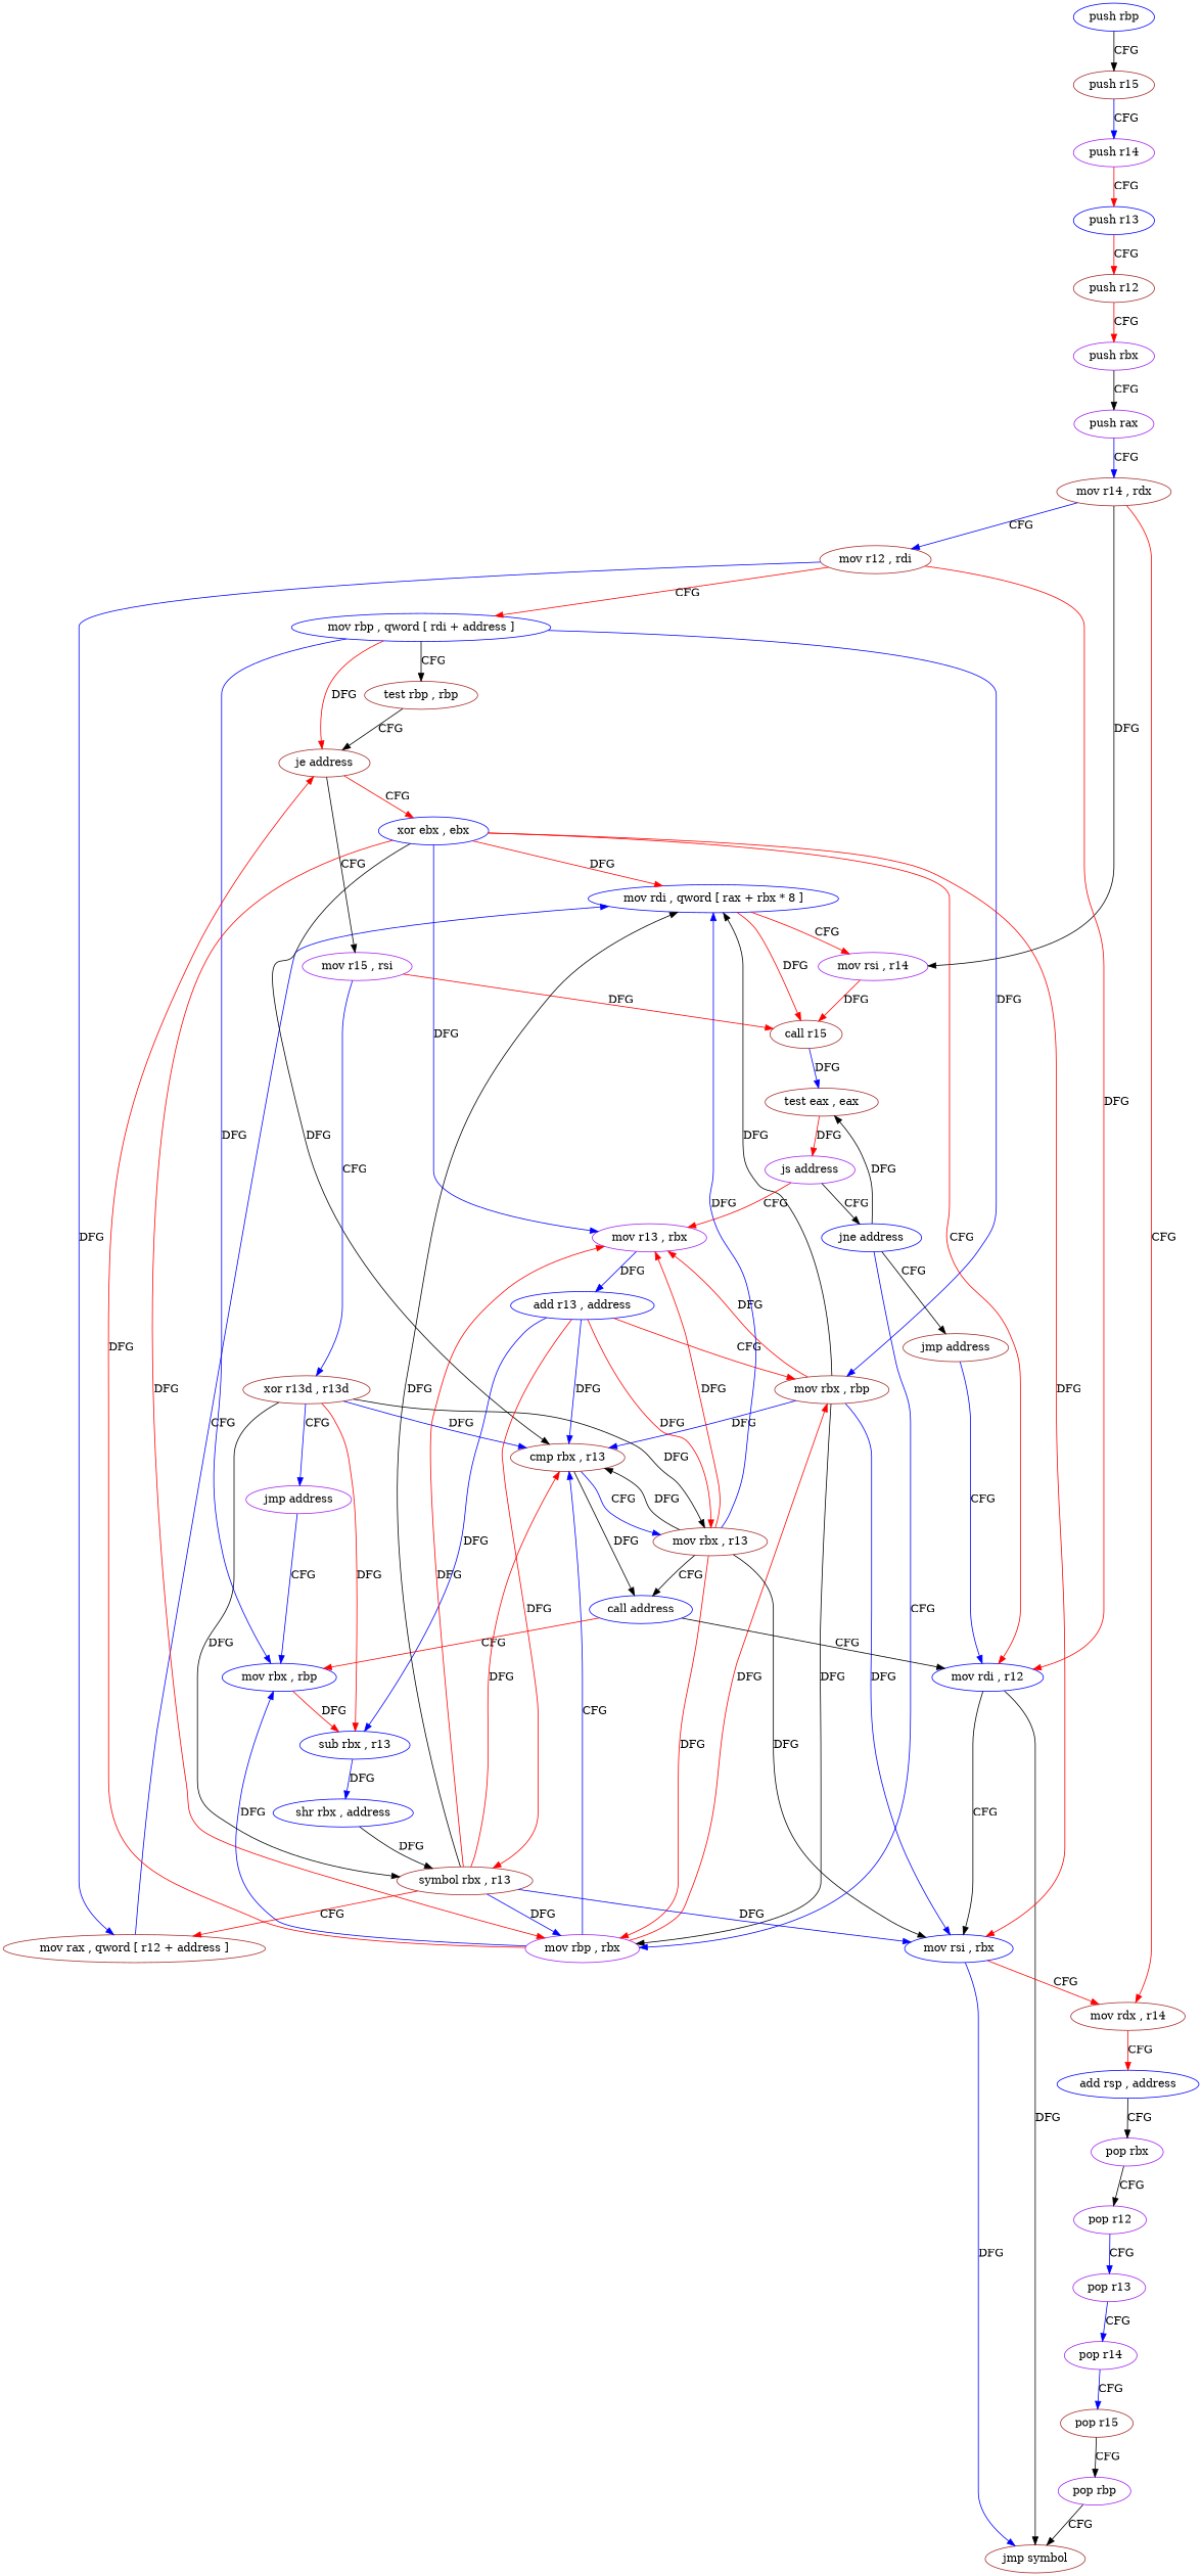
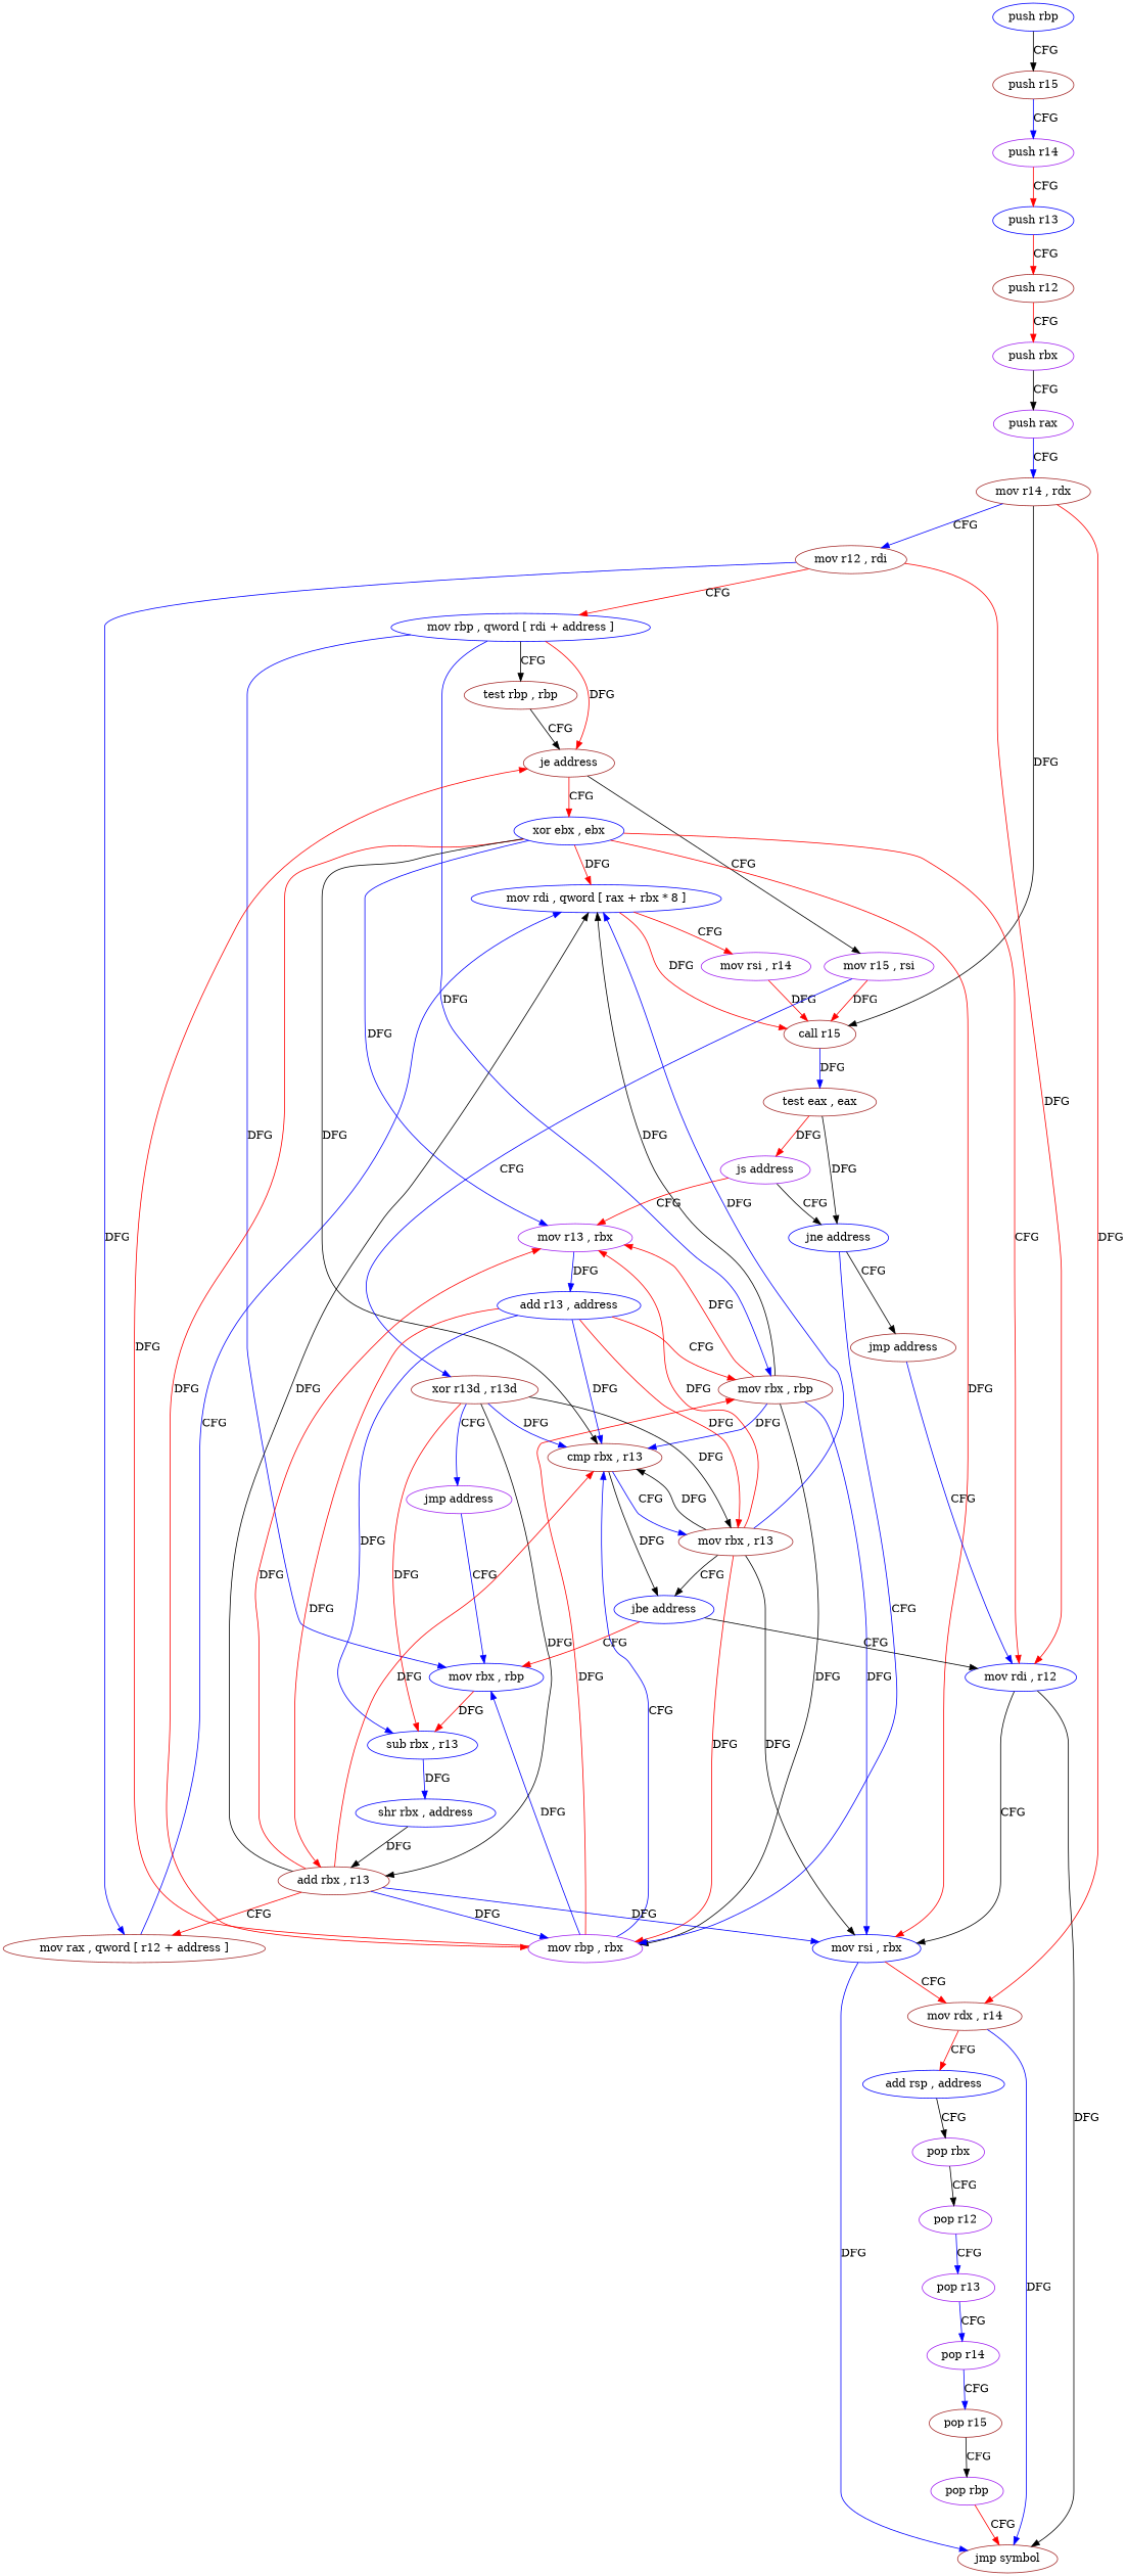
  digraph {
    node [color=brown]
    edge [color=red]
    n1 [color=blue label="push rbp"]
    n2 [label="push r15"]
    n3 [color=purple label="push r14"]
    n4 [color=blue label="push r13"]
    n5 [label="push r12"]
    n6 [color=purple label="push rbx"]
    n7 [color=purple label="push rax"]
    n8 [label="mov r14 , rdx"]
    n9 [label="mov r12 , rdi"]
    n10 [color=purple label="mov rsi , r14"]
    n11 [label="mov rdx , r14"]
    n12 [color=blue label="mov rbp , qword [ rdi + address ]"]
    n13 [color=blue label="mov rdi , r12"]
    n14 [label="mov rax , qword [ r12 + address ]"]
    n15 [label="call r15"]
    n16 [label="jmp symbol"]
    n17 [color=blue label="add rsp , address"]
    n18 [label="test rbp , rbp"]
    n19 [label="je address"]
    n20 [color=blue label="mov rbx , rbp"]
    n21 [label="mov rbx , rbp"]
    n22 [color=blue label="mov rsi , rbx"]
    n23 [color=blue label="mov rdi , qword [ rax + rbx * 8 ]"]
    n24 [color=blue label="xor ebx , ebx"]
    n25 [color=purple label="mov r15 , rsi"]
    n26 [color=blue label="sub rbx , r13"]
    n27 [color=purple label="mov r13 , rbx"]
    n28 [color=purple label="mov rbp , rbx"]
    n29 [label="cmp rbx , r13"]
    n30 [label="xor r13d , r13d"]
    n31 [color=blue label="add r13 , address"]
    n32 [label="mov rbx , r13"]
-   n33 [color=blue label="call address"]
+   n33 [color=blue label="jbe address"]
    n34 [color=purple label="jmp address"]
-   n35 [label="symbol rbx , r13"]
+   n35 [label="add rbx , r13"]
    n36 [label="test eax , eax"]
    n37 [color=blue label="shr rbx , address"]
    n38 [color=purple label="js address"]
    n39 [color=blue label="jne address"]
    n40 [label="jmp address"]
    n41 [color=purple label="pop rbx"]
    n42 [color=purple label="pop r12"]
    n43 [color=purple label="pop r13"]
    n44 [color=purple label="pop r14"]
    n45 [label="pop r15"]
    n46 [color=purple label="pop rbp"]
    n1 -> n2 [color=black label=CFG]
    n2 -> n3 [color=blue label=CFG]
    n3 -> n4 [label=CFG]
    n4 -> n5 [label=CFG]
    n5 -> n6 [label=CFG]
    n6 -> n7 [color=black label=CFG]
    n7 -> n8 [color=blue label=CFG]
    n8 -> n9 [color=blue label=CFG]
-   n8 -> n10 [color=black label=DFG]
-   n8 -> n11 [label=CFG]
+   n8 -> n15 [color=black label=DFG]
+   n8 -> n11 [label=DFG]
    n9 -> n12 [label=CFG]
    n9 -> n13 [label=DFG]
    n9 -> n14 [color=blue label=DFG]
    n10 -> n15 [label=DFG]
+   n11 -> n16 [color=blue label=DFG]
    n11 -> n17 [label=CFG]
    n12 -> n18 [color=black label=CFG]
    n12 -> n19 [label=DFG]
    n12 -> n20 [color=blue label=DFG]
    n12 -> n21 [color=blue label=DFG]
    n13 -> n16 [color=black label=DFG]
    n13 -> n22 [color=black label=CFG]
    n14 -> n23 [color=blue label=CFG]
    n15 -> n36 [color=blue label=DFG]
    n17 -> n41 [color=black label=CFG]
    n18 -> n19 [color=black label=CFG]
    n19 -> n24 [label=CFG]
    n19 -> n25 [color=black label=CFG]
    n20 -> n26 [label=DFG]
    n21 -> n22 [color=blue label=DFG]
    n21 -> n23 [color=black label=DFG]
    n21 -> n27 [label=DFG]
    n21 -> n28 [color=black label=DFG]
    n21 -> n29 [color=blue label=DFG]
    n22 -> n11 [label=CFG]
    n22 -> n16 [color=blue label=DFG]
    n23 -> n10 [label=CFG]
    n23 -> n15 [label=DFG]
    n24 -> n13 [label=CFG]
    n24 -> n22 [label=DFG]
    n24 -> n23 [label=DFG]
    n24 -> n27 [color=blue label=DFG]
    n24 -> n28 [label=DFG]
    n24 -> n29 [color=black label=DFG]
    n25 -> n15 [label=DFG]
    n25 -> n30 [color=blue label=CFG]
    n26 -> n37 [color=blue label=DFG]
    n27 -> n31 [color=blue label=DFG]
    n28 -> n19 [label=DFG]
    n28 -> n20 [color=blue label=DFG]
    n28 -> n21 [label=DFG]
    n28 -> n29 [color=blue label=CFG]
    n29 -> n32 [color=blue label=CFG]
    n29 -> n33 [color=black label=DFG]
    n30 -> n26 [label=DFG]
    n30 -> n29 [color=blue label=DFG]
    n30 -> n32 [color=black label=DFG]
    n30 -> n34 [color=blue label=CFG]
    n30 -> n35 [color=black label=DFG]
    n31 -> n21 [label=CFG]
    n31 -> n26 [color=blue label=DFG]
    n31 -> n29 [color=blue label=DFG]
    n31 -> n32 [label=DFG]
    n31 -> n35 [label=DFG]
    n32 -> n22 [color=black label=DFG]
    n32 -> n23 [color=blue label=DFG]
    n32 -> n27 [label=DFG]
    n32 -> n28 [label=DFG]
    n32 -> n29 [color=black label=DFG]
    n32 -> n33 [color=black label=CFG]
    n33 -> n13 [color=black label=CFG]
    n33 -> n20 [label=CFG]
    n34 -> n20 [color=blue label=CFG]
    n35 -> n14 [label=CFG]
    n35 -> n22 [color=blue label=DFG]
    n35 -> n23 [color=black label=DFG]
    n35 -> n27 [label=DFG]
    n35 -> n28 [color=blue label=DFG]
    n35 -> n29 [label=DFG]
    n36 -> n38 [label=DFG]
-   n39 -> n36 [color=black label=DFG]
+   n36 -> n39 [color=black label=DFG]
    n37 -> n35 [color=black label=DFG]
    n38 -> n27 [label=CFG]
    n38 -> n39 [color=black label=CFG]
    n39 -> n28 [color=blue label=CFG]
    n39 -> n40 [color=black label=CFG]
    n40 -> n13 [color=blue label=CFG]
    n41 -> n42 [color=black label=CFG]
    n42 -> n43 [color=blue label=CFG]
    n43 -> n44 [color=blue label=CFG]
    n44 -> n45 [color=blue label=CFG]
    n45 -> n46 [color=black label=CFG]
-   n46 -> n16 [color=black label=CFG]
+   n46 -> n16 [label=CFG]
  }
